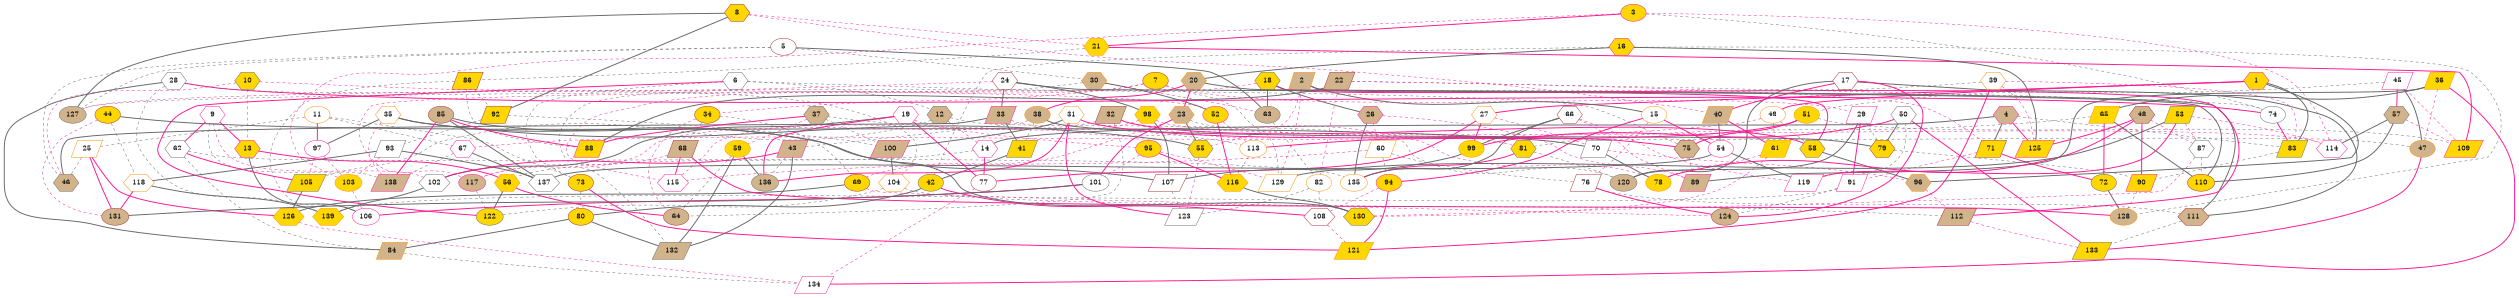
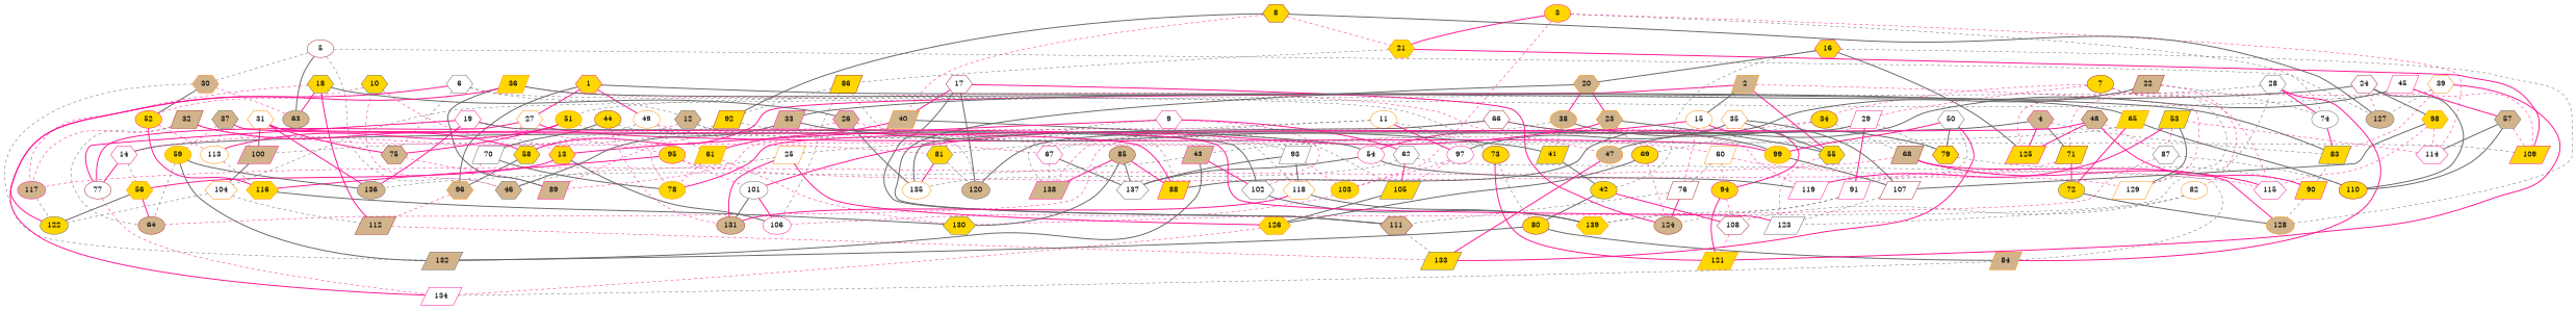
  graph {
    node [color=darkorange fillcolor=gold shape=hexagon style=filled]
    edge [color=gray40 style=dashed]
    1 [color=deeppink]
    27 [fillcolor=white]
    49 [fillcolor=white shape=ellipse]
    83 [color=gray40 shape=parallelogram]
    96 [fillcolor=tan]
    77 [color=brown fillcolor=white shape=ellipse]
    70 [color=gray40 fillcolor=white shape=parallelogram]
    99 [shape=ellipse]
    58 [color=gray40]
    67 [color=deeppink fillcolor=white]
    61 [shape=parallelogram]
    90 [color=deeppink shape=parallelogram]
    112 [color=brown fillcolor=tan shape=parallelogram]
    2 [fillcolor=tan shape=parallelogram]
    15 [fillcolor=white shape=ellipse]
    55 [color=gray40]
    129 [fillcolor=white shape=parallelogram]
    54 [color=deeppink fillcolor=white shape=ellipse]
    76 [color=brown fillcolor=white shape=parallelogram]
    94 [color=deeppink shape=ellipse]
    123 [color=gray40 fillcolor=white shape=parallelogram]
    3 [color=deeppink shape=ellipse]
    21
    74 [color=gray40 fillcolor=white shape=ellipse]
    103 [shape=ellipse]
    114 [color=deeppink fillcolor=white]
    86 [color=brown shape=parallelogram]
    109 [color=deeppink shape=parallelogram]
    106 [color=deeppink fillcolor=white shape=ellipse]
    4 [color=deeppink fillcolor=tan]
    14 [color=deeppink fillcolor=white]
    71 [color=brown shape=parallelogram]
    125 [color=deeppink shape=parallelogram]
    56
    91 [color=deeppink fillcolor=white shape=parallelogram]
    72 [color=gray40 shape=ellipse]
    5 [color=brown fillcolor=white shape=ellipse]
    30 [fillcolor=tan]
    46 [color=gray40 fillcolor=tan]
    63 [color=gray40 fillcolor=tan shape=ellipse]
    127 [color=gray40 fillcolor=tan shape=ellipse]
    52 [color=deeppink shape=ellipse]
    132 [color=gray40 fillcolor=tan shape=parallelogram]
    82 [fillcolor=white shape=ellipse]
    6 [color=gray40 fillcolor=white]
    12 [color=gray40 fillcolor=tan]
    73 [color=brown shape=ellipse]
    75 [color=brown fillcolor=tan]
    122 [color=gray40 shape=ellipse]
    105 [color=gray40 shape=parallelogram]
    120 [color=gray40 fillcolor=tan shape=ellipse]
    121 [shape=parallelogram]
    80 [color=brown shape=ellipse]
    89 [color=deeppink fillcolor=tan shape=parallelogram]
    7 [color=brown shape=ellipse]
    29 [color=deeppink fillcolor=white shape=parallelogram]
    34 [color=brown shape=ellipse]
    115 [color=deeppink fillcolor=white]
    79 [color=brown]
    69 [color=brown shape=ellipse]
    64 [color=brown fillcolor=tan shape=ellipse]
    68 [color=brown fillcolor=tan shape=parallelogram]
    8 [color=brown]
    40 [fillcolor=tan shape=parallelogram]
    92 [color=brown shape=parallelogram]
    100 [color=deeppink fillcolor=tan shape=parallelogram]
    93 [color=gray40 fillcolor=white shape=parallelogram]
    9 [color=deeppink fillcolor=white]
    13 [color=deeppink]
    62 [color=gray40 fillcolor=white]
    102 [color=gray40 fillcolor=white]
    138 [color=deeppink fillcolor=tan shape=parallelogram]
    135 [fillcolor=white shape=ellipse]
    84 [fillcolor=tan shape=parallelogram]
    139
    10 [color=gray40]
    41 [color=gray40 shape=parallelogram]
    42 [color=gray40 shape=ellipse]
    113 [fillcolor=white shape=ellipse]
    116
    11 [fillcolor=white shape=ellipse]
    25 [fillcolor=white shape=parallelogram]
    97 [color=deeppink fillcolor=white shape=ellipse]
    126
    131 [color=brown fillcolor=tan shape=ellipse]
    137 [color=gray40 fillcolor=white]
    134 [color=deeppink fillcolor=white shape=parallelogram]
    119 [color=deeppink fillcolor=white shape=parallelogram]
    111 [color=brown fillcolor=tan]
    124 [color=brown fillcolor=tan shape=ellipse]
    108 [color=brown fillcolor=white]
    16 [color=deeppink]
    20 [fillcolor=tan]
    128 [fillcolor=tan shape=ellipse]
    38 [fillcolor=tan shape=ellipse]
    23 [fillcolor=tan]
    17 [color=brown fillcolor=white]
    133 [color=gray40 shape=parallelogram]
    18 [color=gray40]
    26 [color=deeppink fillcolor=tan]
    117 [color=deeppink fillcolor=tan shape=ellipse]
    60 [fillcolor=white shape=parallelogram]
    19 [color=deeppink fillcolor=white]
    95 [color=deeppink shape=ellipse]
    136 [color=gray40 fillcolor=tan shape=ellipse]
    101 [color=gray40 fillcolor=white shape=ellipse]
    43 [color=deeppink fillcolor=tan shape=parallelogram]
    44 [color=brown shape=ellipse]
    118 [fillcolor=white]
    88 [color=deeppink shape=parallelogram]
    22 [color=brown fillcolor=tan shape=parallelogram]
    47 [fillcolor=tan shape=ellipse]
    24 [color=brown fillcolor=white]
    33 [color=deeppink fillcolor=tan shape=parallelogram]
    98
    110 [color=brown shape=ellipse]
    78 [shape=ellipse]
    107 [color=brown fillcolor=white shape=parallelogram]
    28 [color=gray40 fillcolor=white]
    104 [fillcolor=white]
    31 [fillcolor=white]
    32 [color=brown fillcolor=tan shape=parallelogram]
    81 [color=gray40]
    35 [fillcolor=white]
    36 [shape=parallelogram]
    65 [shape=parallelogram]
    37 [color=gray40 fillcolor=tan]
    59 [shape=ellipse]
    39 [fillcolor=white]
    130 [color=gray40]
    45 [color=deeppink fillcolor=white shape=parallelogram]
    51 [shape=ellipse]
    57 [color=gray40 fillcolor=tan]
    48 [color=brown fillcolor=tan]
    87 [color=gray40 fillcolor=white]
    50 [color=gray40 fillcolor=white]
    53 [color=gray40 shape=parallelogram]
    66 [color=brown fillcolor=white]
    85 [color=brown fillcolor=tan shape=ellipse]
    1 -- 27 [color=deeppink style=bold]
    1 -- 49 [color=deeppink style=bold]
    1 -- 83 [style=bold]
    1 -- 96 [style=bold]
    27 -- 77 [color=deeppink style=bold]
    27 -- 70 [color=deeppink]
    27 -- 99 [color=deeppink style=bold]
    49 -- 58
    49 -- 67 [color=deeppink]
    49 -- 61
    83 -- 90
    96 -- 112 [color=deeppink]
    77 -- 134 [color=deeppink]
    70 -- 96 [color=deeppink]
    70 -- 78 [style=bold]
    99 -- 107 [style=bold]
    58 -- 96 [style=bold]
    67 -- 138
    67 -- 137 [style=bold]
    61 -- 78 [color=deeppink]
    61 -- 130 [color=deeppink]
    90 -- 128
    112 -- 133 [color=deeppink]
    2 -- 58 [color=deeppink style=bold]
    2 -- 15 [style=bold]
-   2 -- 55 [color=deeppink]
+   2 -- 55 [color=deeppink style=bold]
    2 -- 129 [color=deeppink]
    15 -- 54 [color=deeppink style=bold]
    15 -- 76 [color=deeppink]
    15 -- 94 [color=deeppink style=bold]
    55 -- 123 [color=deeppink]
    54 -- 137 [style=bold]
    54 -- 119 [style=bold]
    76 -- 111
    76 -- 124 [color=deeppink style=bold]
    94 -- 121 [color=deeppink style=bold]
    94 -- 108 [color=deeppink]
    3 -- 21 [color=deeppink style=bold]
    3 -- 74
    3 -- 103 [color=deeppink]
    3 -- 114 [color=deeppink]
    21 -- 86
    21 -- 109 [color=deeppink style=bold]
    74 -- 83 [color=deeppink style=bold]
    103 -- 106 [color=deeppink]
    86 -- 106
    86 -- 92
    86 -- 88
    4 -- 83
    4 -- 14 [style=bold]
    4 -- 71 [style=bold]
    4 -- 125 [color=deeppink style=bold]
    14 -- 77 [color=deeppink style=bold]
    14 -- 56
    71 -- 91 [color=deeppink]
    71 -- 72 [color=deeppink style=bold]
    56 -- 122 [style=bold]
    56 -- 64 [color=deeppink style=bold]
    91 -- 139
    91 -- 124
    72 -- 128 [style=bold]
    5 -- 30
    5 -- 46
    5 -- 63 [style=bold]
    5 -- 127
    30 -- 63 [color=deeppink]
    30 -- 52 [style=bold]
    30 -- 132
-   63 -- 82
    52 -- 113 [color=deeppink]
    52 -- 116 [color=deeppink style=bold]
    82 -- 123
    82 -- 108
    6 -- 12
    6 -- 73
    6 -- 75
    6 -- 122 [color=deeppink style=bold]
    12 -- 14 [color=deeppink]
    12 -- 105
    12 -- 120
    73 -- 121 [color=deeppink style=bold]
    73 -- 80
    75 -- 89 [color=deeppink]
    105 -- 126 [style=bold]
    80 -- 132 [style=bold]
    80 -- 84 [style=bold]
    7 -- 129
    7 -- 29 [color=deeppink]
    7 -- 34 [color=deeppink]
    7 -- 115 [color=deeppink]
    29 -- 91 [color=deeppink style=bold]
    29 -- 120 [style=bold]
    29 -- 79
    34 -- 69
    34 -- 64 [color=deeppink]
    34 -- 68
    79 -- 90
    69 -- 126 [style=bold]
    69 -- 124 [color=deeppink]
    68 -- 115 [color=deeppink style=bold]
    68 -- 128 [color=deeppink style=bold]
    68 -- 117 [color=deeppink]
    8 -- 21 [color=deeppink]
    8 -- 127 [style=bold]
    8 -- 40 [color=deeppink]
    8 -- 92 [style=bold]
    40 -- 61 [color=deeppink style=bold]
    40 -- 54 [style=bold]
    92 -- 100
    92 -- 93
    100 -- 104 [style=bold]
    93 -- 103 [color=deeppink]
    93 -- 137 [style=bold]
    93 -- 118 [style=bold]
    9 -- 13 [color=deeppink style=bold]
    9 -- 62 [color=deeppink style=bold]
    9 -- 102 [color=deeppink]
    9 -- 138
    13 -- 106 [style=bold]
    13 -- 56 [color=deeppink style=bold]
    62 -- 105 [color=deeppink style=bold]
    62 -- 135
    62 -- 84
    102 -- 139 [style=bold]
    84 -- 134
    10 -- 46 [color=deeppink]
    10 -- 52 [color=deeppink]
    10 -- 13 [color=deeppink]
    41 -- 42 [style=bold]
    42 -- 80 [style=bold]
    42 -- 108 [color=deeppink style=bold]
    113 -- 116
    116 -- 130 [style=bold]
    11 -- 67
    11 -- 73
    11 -- 25
    11 -- 97 [color=deeppink style=bold]
    25 -- 46
    25 -- 126 [color=deeppink style=bold]
    25 -- 131 [color=deeppink style=bold]
    97 -- 103 [color=deeppink]
    97 -- 105 [color=deeppink]
    126 -- 134 [color=deeppink]
    111 -- 133
    108 -- 121 [color=deeppink]
    16 -- 125 [style=bold]
    16 -- 42
    16 -- 20 [style=bold]
    16 -- 128
    20 -- 111 [style=bold]
    20 -- 38 [color=deeppink style=bold]
    20 -- 23 [color=deeppink style=bold]
    38 -- 79 [style=bold]
    38 -- 41
    38 -- 43
    23 -- 55 [style=bold]
    23 -- 69 [color=deeppink]
    23 -- 101 [color=deeppink style=bold]
    23 -- 47
    17 -- 120 [style=bold]
    17 -- 40 [color=deeppink style=bold]
    17 -- 111 [style=bold]
    17 -- 124 [color=deeppink style=bold]
    18 -- 112 [color=deeppink style=bold]
    18 -- 63 [color=deeppink style=bold]
    18 -- 26 [style=bold]
    18 -- 117 [color=deeppink]
    26 -- 89 [color=deeppink]
    26 -- 135 [style=bold]
    26 -- 60 [color=deeppink]
    117 -- 122
    60 -- 76
    60 -- 94
    60 -- 115 [color=deeppink]
    19 -- 77 [color=deeppink style=bold]
    19 -- 102 [style=bold]
    19 -- 95 [color=deeppink]
    19 -- 136 [color=deeppink style=bold]
    95 -- 129 [color=deeppink]
    95 -- 116 [color=deeppink style=bold]
    95 -- 101 [color=deeppink]
    101 -- 106 [color=deeppink style=bold]
    101 -- 131 [style=bold]
    43 -- 132 [style=bold]
    43 -- 102 [color=deeppink style=bold]
    43 -- 136
    44 -- 70 [style=bold]
    44 -- 131 [color=deeppink]
    44 -- 118
    118 -- 139 [style=bold]
    118 -- 131 [color=deeppink style=bold]
    22 -- 74
    22 -- 71 [color=deeppink]
    22 -- 82 [color=deeppink]
    22 -- 88 [style=bold]
    47 -- 133 [color=deeppink style=bold]
    24 -- 127 [color=deeppink]
    24 -- 33 [style=bold]
    24 -- 98 [style=bold]
    24 -- 110 [style=bold]
    33 -- 46 [style=bold]
    33 -- 41 [style=bold]
    33 -- 78 [color=deeppink]
    98 -- 114 [color=deeppink]
    98 -- 115 [color=deeppink]
    98 -- 107 [style=bold]
    107 -- 123
    28 -- 74 [color=deeppink style=bold]
-   28 -- 84 [style=bold]
+   28 -- 84 [color=deeppink style=bold]
    28 -- 139
    28 -- 104
    104 -- 112
    104 -- 122
    31 -- 123 [color=deeppink style=bold]
    31 -- 75 [color=deeppink style=bold]
    31 -- 100 [style=bold]
    31 -- 136 [color=deeppink style=bold]
    32 -- 58 [color=deeppink style=bold]
    32 -- 64
    32 -- 117 [color=deeppink]
    32 -- 81 [color=deeppink]
    81 -- 120
    81 -- 135 [color=deeppink style=bold]
    35 -- 55 [style=bold]
    35 -- 138 [color=deeppink]
    35 -- 97 [style=bold]
    35 -- 107 [style=bold]
    36 -- 89 [style=bold]
    36 -- 134 [color=deeppink style=bold]
    36 -- 47 [color=deeppink]
    36 -- 65 [style=bold]
    65 -- 72 [color=deeppink style=bold]
    65 -- 110 [style=bold]
    65 -- 81
    37 -- 100
    37 -- 113
    37 -- 88 [color=deeppink style=bold]
    37 -- 59 [color=deeppink]
    59 -- 132 [style=bold]
    59 -- 64
    59 -- 136 [style=bold]
    39 -- 83 [color=deeppink]
    39 -- 125 [color=deeppink]
    39 -- 127
    39 -- 121 [color=deeppink style=bold]
    45 -- 109 [color=deeppink]
    45 -- 47 [style=bold]
    45 -- 51
    45 -- 57 [color=deeppink style=bold]
    51 -- 109
    51 -- 75 [color=deeppink style=bold]
    51 -- 113 [color=deeppink style=bold]
    57 -- 114 [style=bold]
    57 -- 109 [color=deeppink]
    57 -- 110 [style=bold]
    48 -- 90 [color=deeppink style=bold]
    48 -- 125 [color=deeppink style=bold]
    48 -- 78 [color=deeppink style=bold]
    48 -- 87 [color=deeppink]
    87 -- 110
    87 -- 130 [color=deeppink]
    50 -- 99 [color=deeppink style=bold]
    50 -- 79 [style=bold]
    50 -- 119
    50 -- 133 [color=deeppink style=bold]
    53 -- 129 [style=bold]
    53 -- 114 [color=deeppink]
    53 -- 119 [color=deeppink style=bold]
    53 -- 87 [color=deeppink]
    66 -- 99 [style=bold]
    66 -- 89 [color=deeppink]
    66 -- 135 [style=bold]
    66 -- 119 [color=deeppink]
    85 -- 138 [color=deeppink style=bold]
    85 -- 137 [style=bold]
    85 -- 88 [color=deeppink style=bold]
    85 -- 130 [style=bold]
  }
